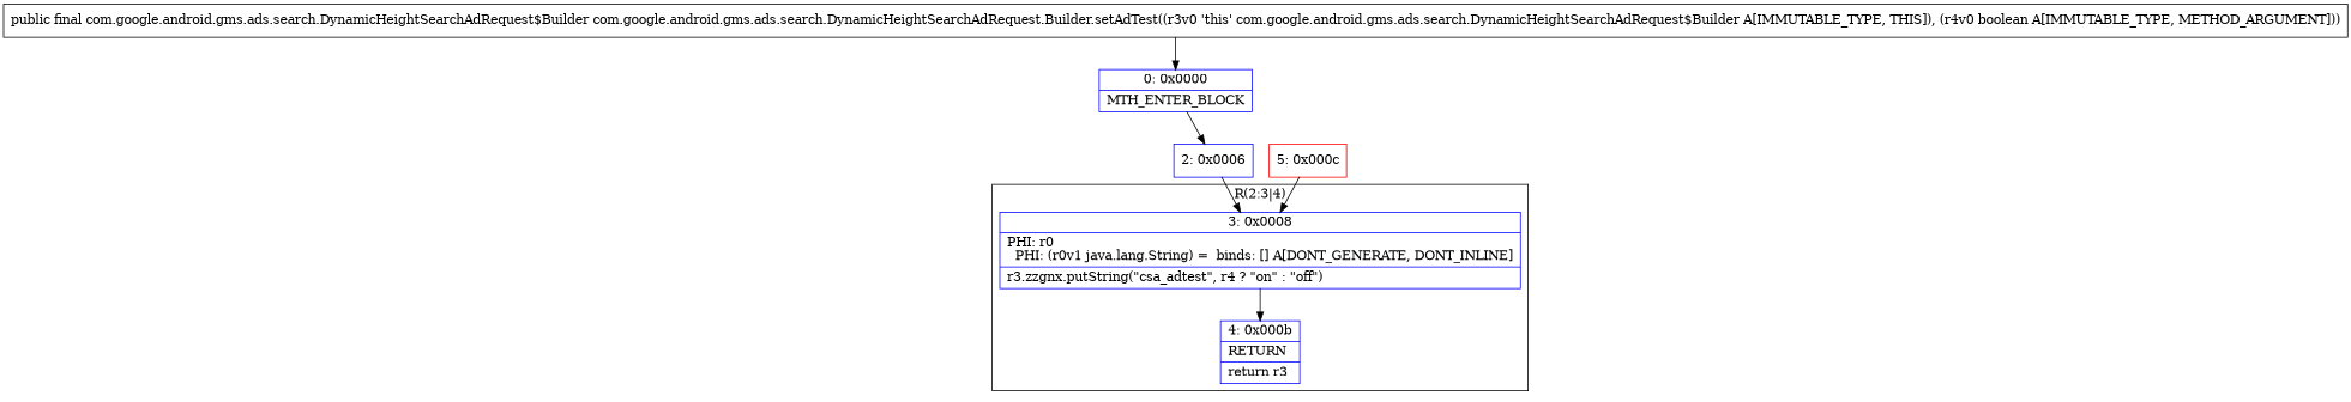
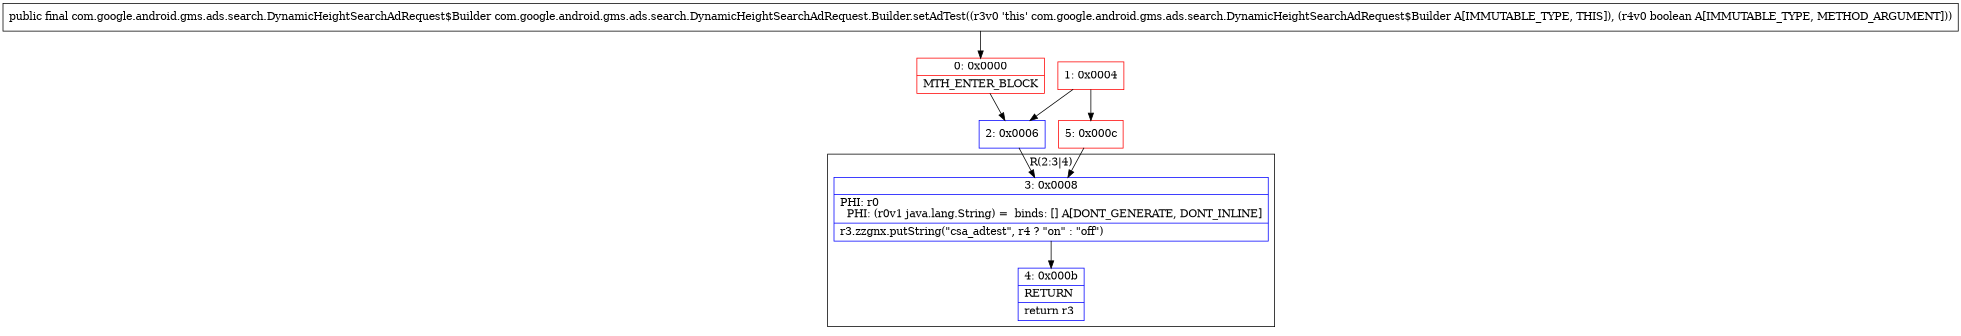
  digraph {
    node [color=blue shape=record]
    n1 [label="{3\:\ 0x0008|PHI: r0 \l  PHI: (r0v1 java.lang.String) =  binds: [] A[DONT_GENERATE, DONT_INLINE]\l|r3.zzgnx.putString(\"csa_adtest\", r4 ? \"on\" : \"off\")\l}"]
    n2 [label="{4\:\ 0x000b|RETURN\l|return r3\l}"]
-   n3 [label="{0\:\ 0x0000|MTH_ENTER_BLOCK\l}"]
+   n3 [color=red label="{0\:\ 0x0000|MTH_ENTER_BLOCK\l}"]
    n4 [label="{2\:\ 0x0006}"]
+   n5 [color=red label="{1\:\ 0x0004}"]
    n6 [color=red label="{5\:\ 0x000c}"]
    n7 [label="{public final com.google.android.gms.ads.search.DynamicHeightSearchAdRequest$Builder com.google.android.gms.ads.search.DynamicHeightSearchAdRequest.Builder.setAdTest((r3v0 'this' com.google.android.gms.ads.search.DynamicHeightSearchAdRequest$Builder A[IMMUTABLE_TYPE, THIS]), (r4v0 boolean A[IMMUTABLE_TYPE, METHOD_ARGUMENT])) }" color=""]
    subgraph cluster_1 {
      label="R(2:3|4)"
      n1
      n2
    }
    n1 -> n2
    n3 -> n4
    n4 -> n1
+   n5 -> n4
+   n5 -> n6
    n6 -> n1
    n7 -> n3
  }
